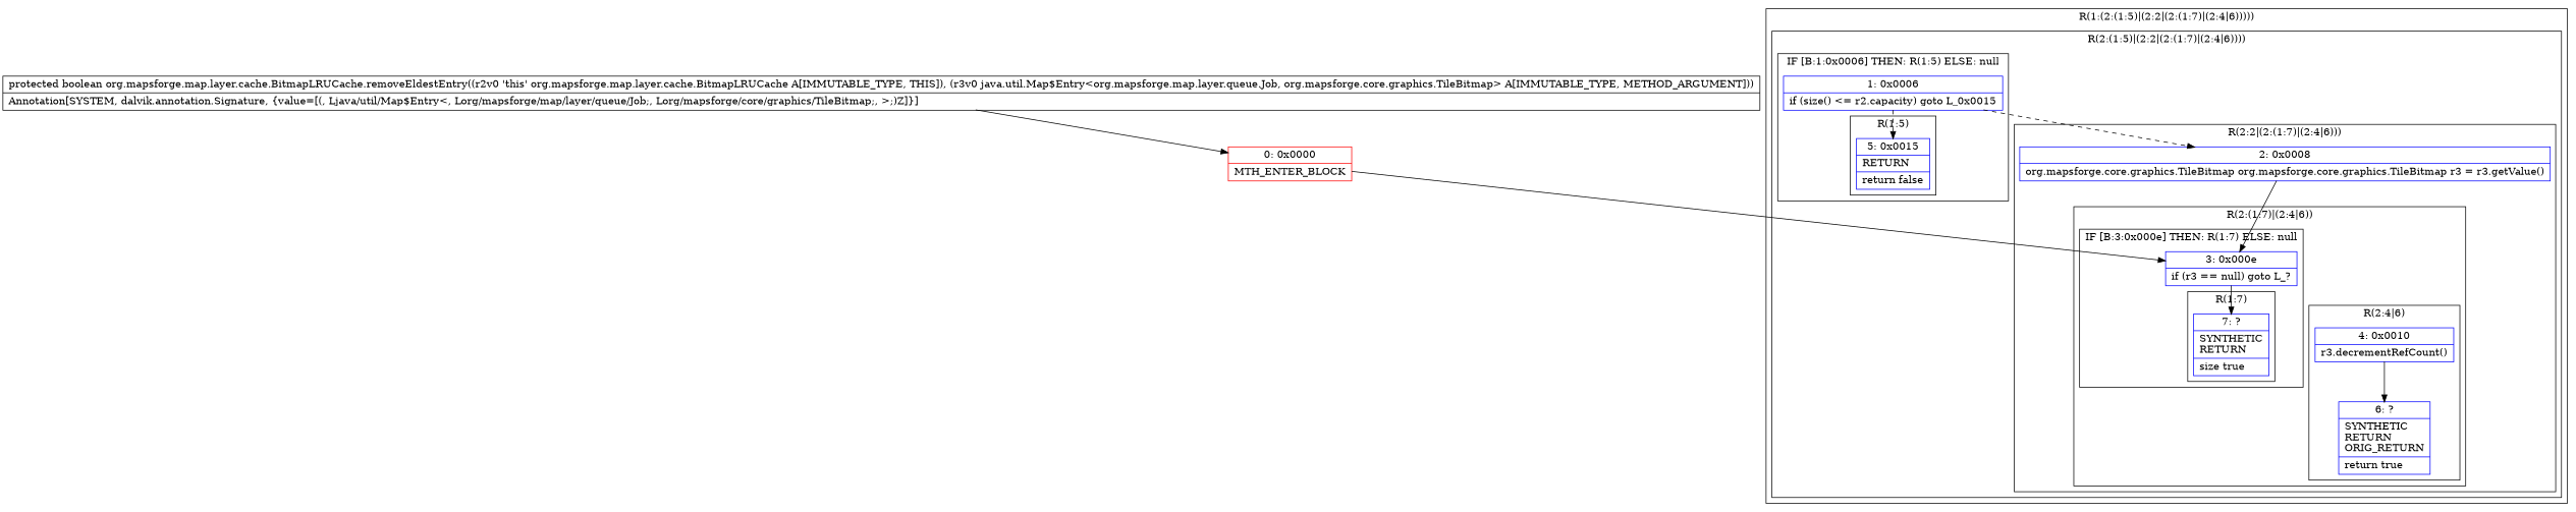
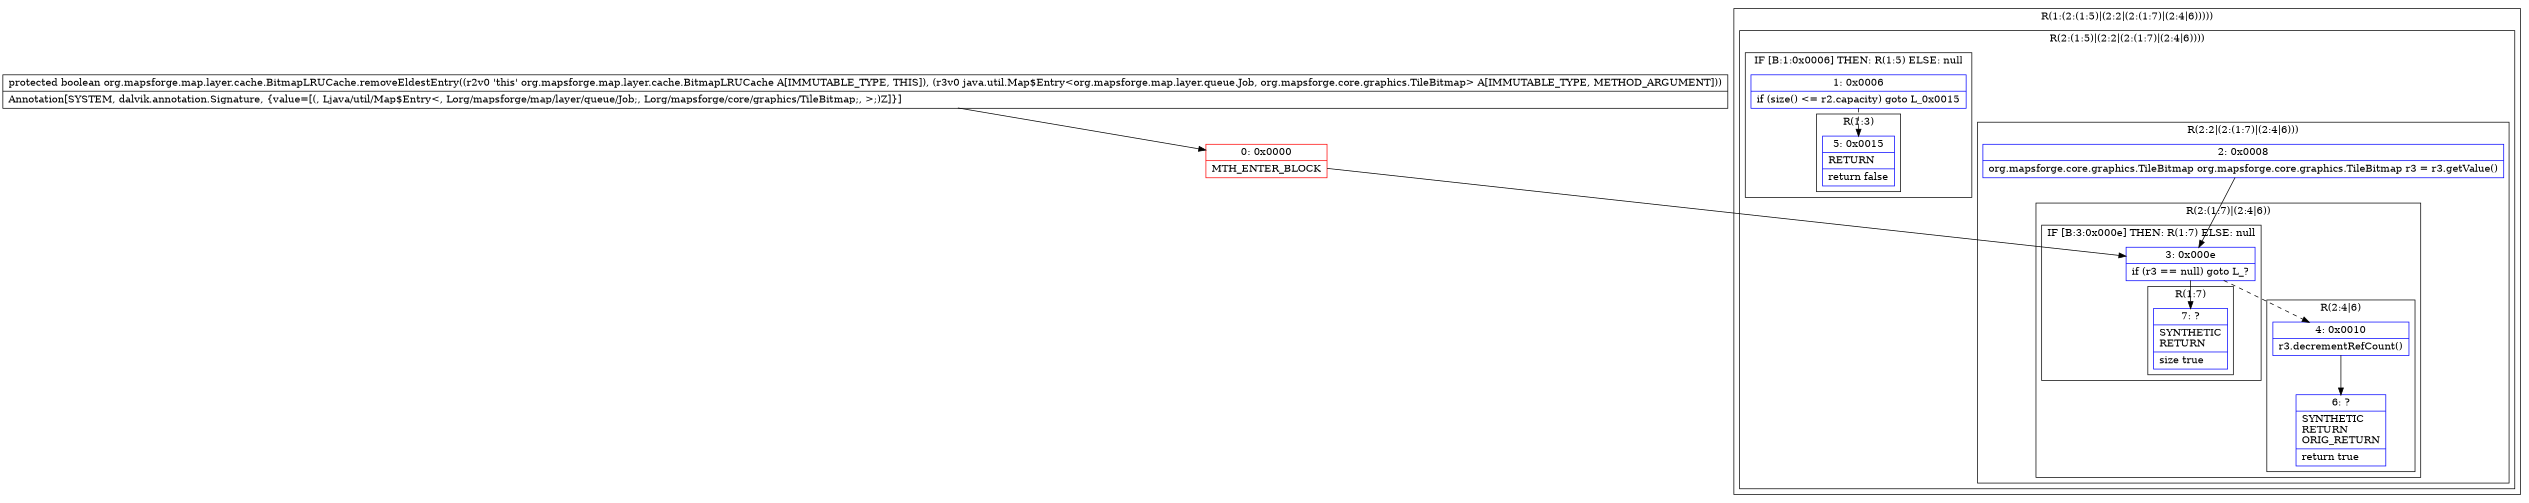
  digraph {
    node [color=blue shape=record]
    n1 [label="{5\:\ 0x0015|RETURN\l|return false\l}"]
    n2 [label="{1\:\ 0x0006|if (size() \<= r2.capacity) goto L_0x0015\l}"]
    n3 [label="{7\:\ ?|SYNTHETIC\lRETURN\l|size true\l}"]
    n4 [label="{3\:\ 0x000e|if (r3 == null) goto L_?\l}"]
    n5 [label="{4\:\ 0x0010|r3.decrementRefCount()\l}"]
    n6 [label="{6\:\ ?|SYNTHETIC\lRETURN\lORIG_RETURN\l|return true\l}"]
    n7 [label="{2\:\ 0x0008|org.mapsforge.core.graphics.TileBitmap org.mapsforge.core.graphics.TileBitmap r3 = r3.getValue()\l}"]
    n8 [color=red label="{0\:\ 0x0000|MTH_ENTER_BLOCK\l}"]
    n9 [label="{protected boolean org.mapsforge.map.layer.cache.BitmapLRUCache.removeEldestEntry((r2v0 'this' org.mapsforge.map.layer.cache.BitmapLRUCache A[IMMUTABLE_TYPE, THIS]), (r3v0 java.util.Map$Entry\<org.mapsforge.map.layer.queue.Job, org.mapsforge.core.graphics.TileBitmap\> A[IMMUTABLE_TYPE, METHOD_ARGUMENT]))  | Annotation[SYSTEM, dalvik.annotation.Signature, \{value=[(, Ljava\/util\/Map$Entry\<, Lorg\/mapsforge\/map\/layer\/queue\/Job;, Lorg\/mapsforge\/core\/graphics\/TileBitmap;, \>;)Z]\}]\l}" color=""]
    subgraph cluster_1 {
      label="R(1:(2:(1:5)|(2:2|(2:(1:7)|(2:4|6)))))"
      subgraph cluster_2 {
        label="R(2:(1:5)|(2:2|(2:(1:7)|(2:4|6))))"
        subgraph cluster_3 {
          label="IF [B:1:0x0006] THEN: R(1:5) ELSE: null"
          n2
          subgraph cluster_4 {
-           label="R(1:5)"
+           label="R(1:3)"
            n1
          }
        }
        subgraph cluster_5 {
          label="R(2:2|(2:(1:7)|(2:4|6)))"
          n7
          subgraph cluster_6 {
            label="R(2:(1:7)|(2:4|6))"
            subgraph cluster_7 {
              label="IF [B:3:0x000e] THEN: R(1:7) ELSE: null"
              n4
              subgraph cluster_8 {
                label="R(1:7)"
                n3
              }
            }
            subgraph cluster_9 {
              label="R(2:4|6)"
              n5
              n6
            }
          }
        }
      }
    }
    n2 -> n1 [style=dashed]
-   n2 -> n7 [style=dashed]
    n4 -> n3
+   n4 -> n5 [style=dashed]
    n5 -> n6
    n7 -> n4
    n8 -> n4
    n9 -> n8
  }
